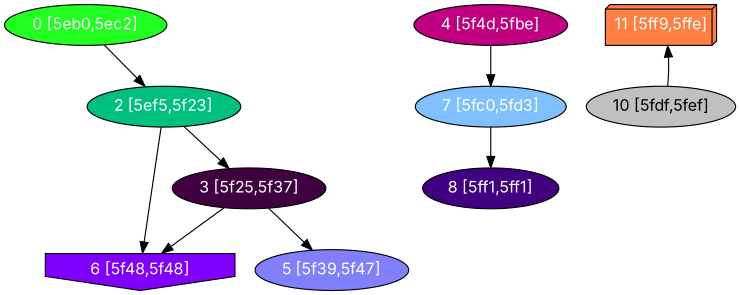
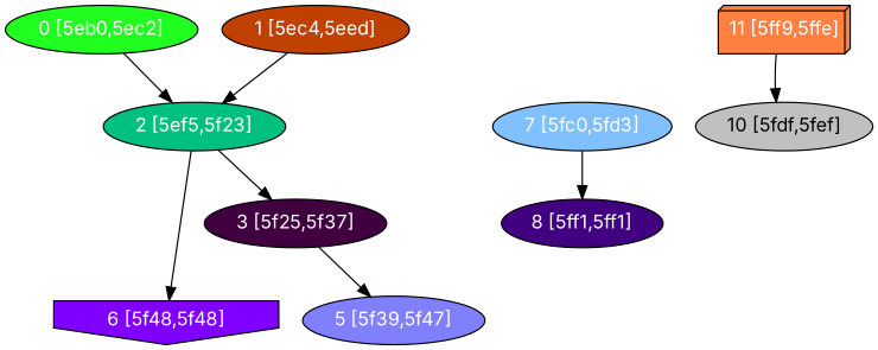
  digraph {
    fontname=Inter
    node [fontcolor="#ffffff" fontname=Inter shape=oval style=filled]
    edge [fontname=Inter]
    n1 [fillcolor="#20FF20" label="0 [5eb0,5ec2]"]
    n2 [fillcolor="#00C080" label="2 [5ef5,5f23]"]
+   n3 [fillcolor="#C04000" label="1 [5ec4,5eed]"]
    n4 [fillcolor="#400040" label="3 [5f25,5f37]"]
    n5 [fillcolor="#8000FF" label="6 [5f48,5f48]" shape=invhouse]
    n6 [fillcolor="#8080FF" label="5 [5f39,5f47]"]
-   n7 [fillcolor="#C00080" label="4 [5f4d,5fbe]"]
    n8 [fillcolor="#80C0FF" label="7 [5fc0,5fd3]"]
    n9 [fillcolor="#400080" label="8 [5ff1,5ff1]"]
    n10 [fillcolor="#FF8040" label="11 [5ff9,5ffe]" shape=box3d]
    n11 [fillcolor="#C0C0C0" fontcolor="#000000" label="10 [5fdf,5fef]"]
    n1 -> n2
    n2 -> n4
    n2 -> n5
-   n4 -> n5
+   n3 -> n2
    n4 -> n6
-   n7 -> n8
    n8 -> n9
-   n11 -> n10
+   n10 -> n11
  }
